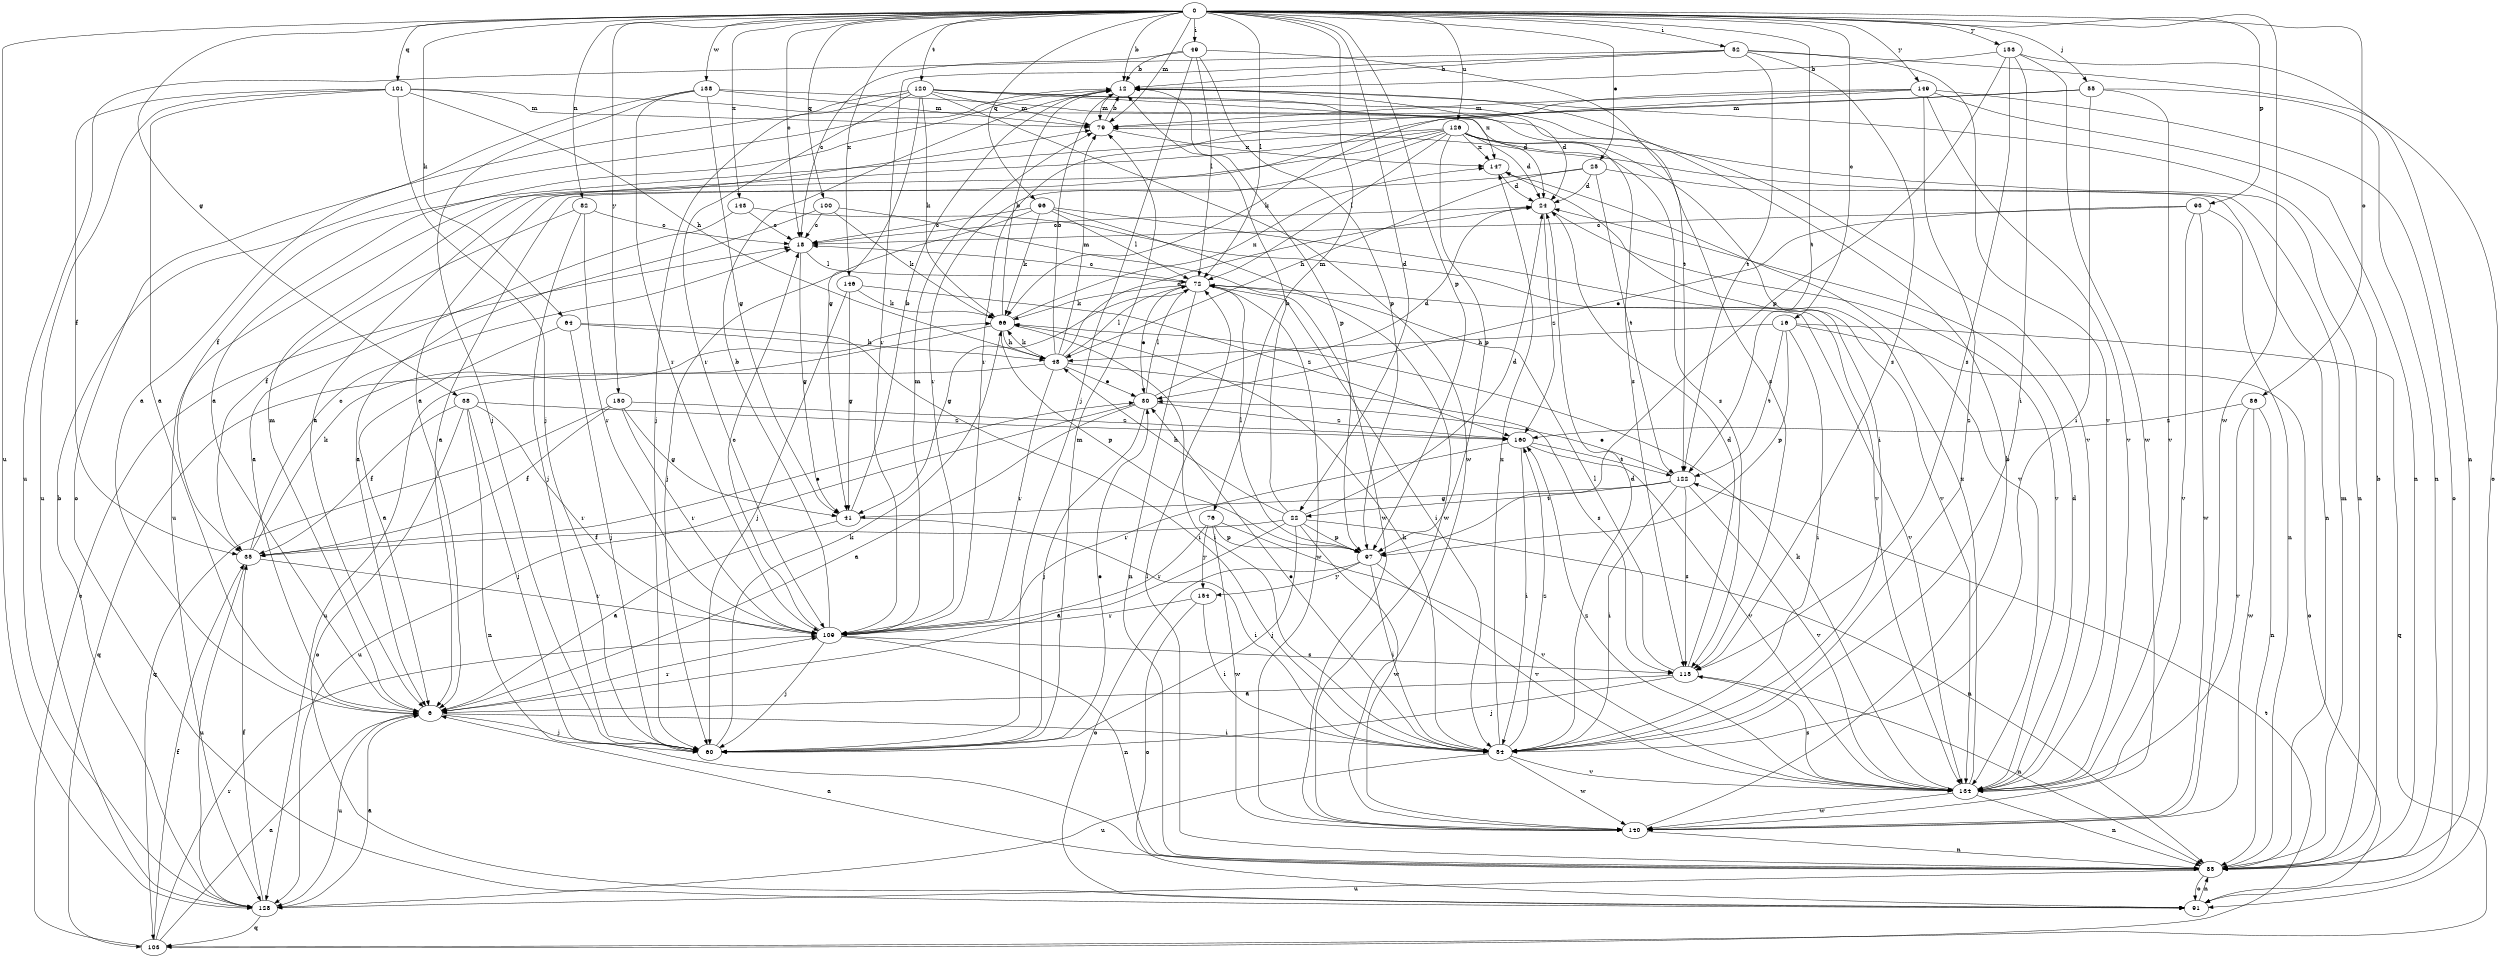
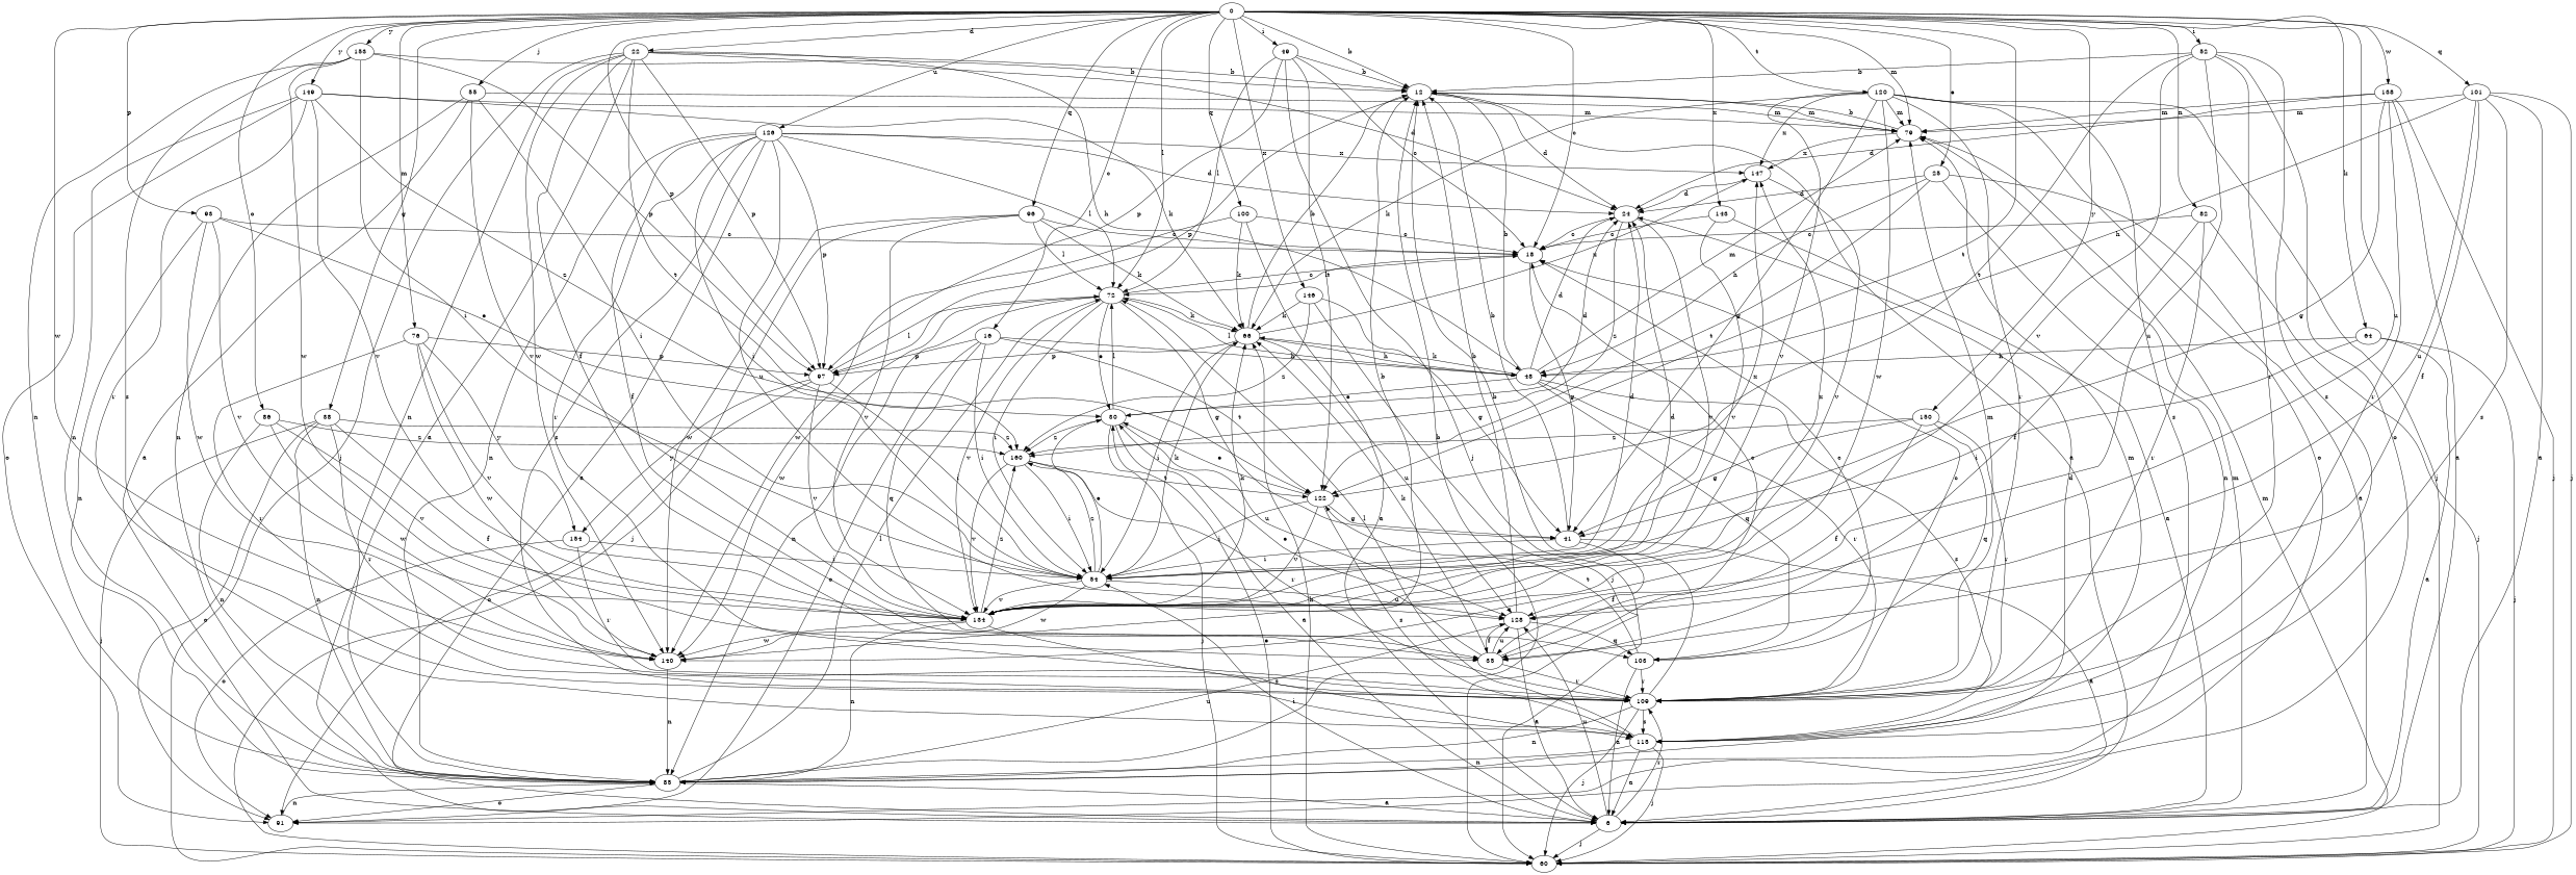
  strict digraph {
    0
    12
    16
    18
    22
    25
    38
    49
    52
    55
    64
    72
    76
    79
    82
    86
    93
    97
    n19 [label=96]
    100
    101
    120
    122
    126
    128
    138
    140
    143
    146
    149
    150
    153
    6
    24
    54
    48
    91
    103
    41
    85
    60
    35
    109
    160
    134
    115
    30
    66
    154
    147
    0 -> 12 [label=b]
    0 -> 16 [label=c]
    0 -> 18 [label=c]
    0 -> 22 [label=d]
    0 -> 25 [label=e]
    0 -> 38 [label=g]
    0 -> 49 [label=i]
    0 -> 52 [label=i]
    0 -> 55 [label=j]
    0 -> 64 [label=k]
    0 -> 72 [label=l]
    0 -> 76 [label=m]
    0 -> 79 [label=m]
    0 -> 82 [label=n]
    0 -> 86 [label=o]
    0 -> 93 [label=p]
    0 -> 97 [label=p]
    0 -> n19 [label=q]
    0 -> 100 [label=q]
    0 -> 101 [label=q]
    0 -> 120 [label=t]
    0 -> 122 [label=t]
    0 -> 126 [label=u]
    0 -> 128 [label=u]
    0 -> 138 [label=w]
    0 -> 140 [label=w]
    0 -> 143 [label=x]
    0 -> 146 [label=x]
    0 -> 149 [label=y]
    0 -> 150 [label=y]
    0 -> 153 [label=y]
    12 -> 79 [label=m]
    12 -> 97 [label=p]
    12 -> 6 [label=a]
    12 -> 24 [label=d]
    16 -> 97 [label=p]
    16 -> 122 [label=t]
    16 -> 54 [label=i]
    16 -> 48 [label=h]
    16 -> 91 [label=o]
    16 -> 103 [label=q]
    18 -> 72 [label=l]
    18 -> 41 [label=g]
    22 -> 12 [label=b]
    22 -> 97 [label=p]
-   122 -> 22 [label=t]
+   22 -> 122 [label=t]
    22 -> 140 [label=w]
    22 -> 6 [label=a]
    22 -> 24 [label=d]
    22 -> 48 [label=h]
    22 -> 85 [label=n]
    22 -> 60 [label=j]
    22 -> 35 [label=f]
    25 -> 122 [label=t]
    25 -> 6 [label=a]
    25 -> 24 [label=d]
    25 -> 48 [label=h]
    25 -> 85 [label=n]
    38 -> 91 [label=o]
    38 -> 85 [label=n]
    38 -> 60 [label=j]
    38 -> 35 [label=f]
    38 -> 109 [label=r]
    38 -> 160 [label=z]
    49 -> 12 [label=b]
    49 -> 18 [label=c]
    49 -> 72 [label=l]
    49 -> 97 [label=p]
    49 -> 122 [label=t]
    49 -> 60 [label=j]
    52 -> 12 [label=b]
    52 -> 122 [label=t]
    52 -> 128 [label=u]
    52 -> 91 [label=o]
    52 -> 109 [label=r]
    52 -> 134 [label=v]
    52 -> 115 [label=s]
    55 -> 79 [label=m]
    55 -> 6 [label=a]
    55 -> 54 [label=i]
    55 -> 85 [label=n]
    55 -> 134 [label=v]
    64 -> 6 [label=a]
    64 -> 54 [label=i]
    64 -> 48 [label=h]
    64 -> 60 [label=j]
    72 -> 18 [label=c]
    72 -> 140 [label=w]
    72 -> 54 [label=i]
    72 -> 41 [label=g]
    72 -> 85 [label=n]
    72 -> 134 [label=v]
    72 -> 30 [label=e]
    72 -> 66 [label=k]
    76 -> 97 [label=p]
    76 -> 140 [label=w]
    76 -> 109 [label=r]
    76 -> 134 [label=v]
    76 -> 154 [label=y]
    79 -> 12 [label=b]
    79 -> 147 [label=x]
    82 -> 18 [label=c]
    82 -> 60 [label=j]
    82 -> 35 [label=f]
    82 -> 109 [label=r]
    86 -> 140 [label=w]
    86 -> 85 [label=n]
    86 -> 160 [label=z]
    86 -> 134 [label=v]
    93 -> 18 [label=c]
    93 -> 140 [label=w]
    93 -> 85 [label=n]
    93 -> 134 [label=v]
    93 -> 30 [label=e]
    97 -> 72 [label=l]
    97 -> 54 [label=i]
    97 -> 91 [label=o]
    97 -> 134 [label=v]
    97 -> 154 [label=y]
    n19 -> 18 [label=c]
    n19 -> 72 [label=l]
    n19 -> 140 [label=w]
    n19 -> 60 [label=j]
    n19 -> 134 [label=v]
    n19 -> 66 [label=k]
    100 -> 18 [label=c]
    100 -> 140 [label=w]
    100 -> 6 [label=a]
    100 -> 66 [label=k]
    101 -> 79 [label=m]
    101 -> 128 [label=u]
    101 -> 6 [label=a]
    101 -> 48 [label=h]
    101 -> 60 [label=j]
    101 -> 35 [label=f]
    101 -> 115 [label=s]
    120 -> 79 [label=m]
    120 -> 140 [label=w]
    120 -> 91 [label=o]
    120 -> 41 [label=g]
    120 -> 60 [label=j]
    120 -> 109 [label=r]
    120 -> 134 [label=v]
    120 -> 115 [label=s]
    120 -> 66 [label=k]
    120 -> 147 [label=x]
    122 -> 54 [label=i]
    122 -> 41 [label=g]
    122 -> 134 [label=v]
    122 -> 115 [label=s]
    122 -> 30 [label=e]
    126 -> 72 [label=l]
    126 -> 97 [label=p]
    126 -> 128 [label=u]
    126 -> 6 [label=a]
    126 -> 24 [label=d]
    126 -> 54 [label=i]
    126 -> 85 [label=n]
    126 -> 35 [label=f]
    126 -> 109 [label=r]
    126 -> 115 [label=s]
    126 -> 147 [label=x]
    128 -> 12 [label=b]
    128 -> 6 [label=a]
    128 -> 103 [label=q]
    128 -> 35 [label=f]
    138 -> 79 [label=m]
    138 -> 6 [label=a]
    138 -> 24 [label=d]
    138 -> 41 [label=g]
    138 -> 60 [label=j]
    138 -> 109 [label=r]
    140 -> 12 [label=b]
    140 -> 85 [label=n]
    143 -> 18 [label=c]
    143 -> 6 [label=a]
    143 -> 134 [label=v]
    146 -> 41 [label=g]
    146 -> 60 [label=j]
    146 -> 160 [label=z]
    146 -> 66 [label=k]
    149 -> 79 [label=m]
    149 -> 91 [label=o]
    149 -> 85 [label=n]
    149 -> 109 [label=r]
-   149 -> 54 [label=z]
+   149 -> 160 [label=z]
    149 -> 134 [label=v]
    149 -> 66 [label=k]
    150 -> 103 [label=q]
    150 -> 41 [label=g]
    150 -> 35 [label=f]
    150 -> 109 [label=r]
    150 -> 160 [label=z]
    153 -> 12 [label=b]
    153 -> 97 [label=p]
    153 -> 140 [label=w]
    153 -> 54 [label=i]
    153 -> 85 [label=n]
    153 -> 115 [label=s]
    6 -> 79 [label=m]
    6 -> 128 [label=u]
    6 -> 54 [label=i]
    6 -> 60 [label=j]
    6 -> 109 [label=r]
    24 -> 18 [label=c]
    24 -> 160 [label=z]
    24 -> 134 [label=v]
    54 -> 128 [label=u]
    54 -> 140 [label=w]
    54 -> 24 [label=d]
    54 -> 160 [label=z]
    54 -> 134 [label=v]
    54 -> 30 [label=e]
    54 -> 66 [label=k]
    54 -> 147 [label=x]
    48 -> 12 [label=b]
    48 -> 72 [label=l]
    48 -> 79 [label=m]
    48 -> 24 [label=d]
    48 -> 103 [label=q]
    48 -> 109 [label=r]
    48 -> 115 [label=s]
    48 -> 30 [label=e]
    48 -> 66 [label=k]
    91 -> 85 [label=n]
    103 -> 18 [label=c]
    103 -> 122 [label=t]
    103 -> 6 [label=a]
    103 -> 109 [label=r]
    41 -> 12 [label=b]
    41 -> 6 [label=a]
    41 -> 54 [label=i]
-   103 -> 35 [label=f]
+   41 -> 35 [label=f]
    85 -> 12 [label=b]
    85 -> 72 [label=l]
    85 -> 79 [label=m]
    85 -> 128 [label=u]
    85 -> 6 [label=a]
    85 -> 91 [label=o]
    60 -> 79 [label=m]
    60 -> 30 [label=e]
    60 -> 66 [label=k]
    35 -> 18 [label=c]
    35 -> 128 [label=u]
    35 -> 109 [label=r]
    35 -> 30 [label=e]
    35 -> 66 [label=k]
    109 -> 12 [label=b]
    109 -> 18 [label=c]
    109 -> 79 [label=m]
    109 -> 85 [label=n]
    109 -> 60 [label=j]
    109 -> 115 [label=s]
    160 -> 122 [label=t]
    160 -> 54 [label=i]
    160 -> 109 [label=r]
    160 -> 134 [label=v]
    134 -> 140 [label=w]
    134 -> 24 [label=d]
    134 -> 85 [label=n]
    134 -> 160 [label=z]
    134 -> 115 [label=s]
    134 -> 66 [label=k]
    134 -> 147 [label=x]
    115 -> 72 [label=l]
    115 -> 6 [label=a]
    115 -> 24 [label=d]
    115 -> 85 [label=n]
    115 -> 60 [label=j]
    30 -> 72 [label=l]
    30 -> 128 [label=u]
    30 -> 6 [label=a]
    30 -> 24 [label=d]
    30 -> 60 [label=j]
    30 -> 160 [label=z]
    66 -> 12 [label=b]
    66 -> 97 [label=p]
    66 -> 128 [label=u]
    66 -> 54 [label=i]
    66 -> 48 [label=h]
    66 -> 147 [label=x]
    154 -> 54 [label=i]
    154 -> 91 [label=o]
    154 -> 109 [label=r]
    147 -> 24 [label=d]
    147 -> 134 [label=v]
  }
